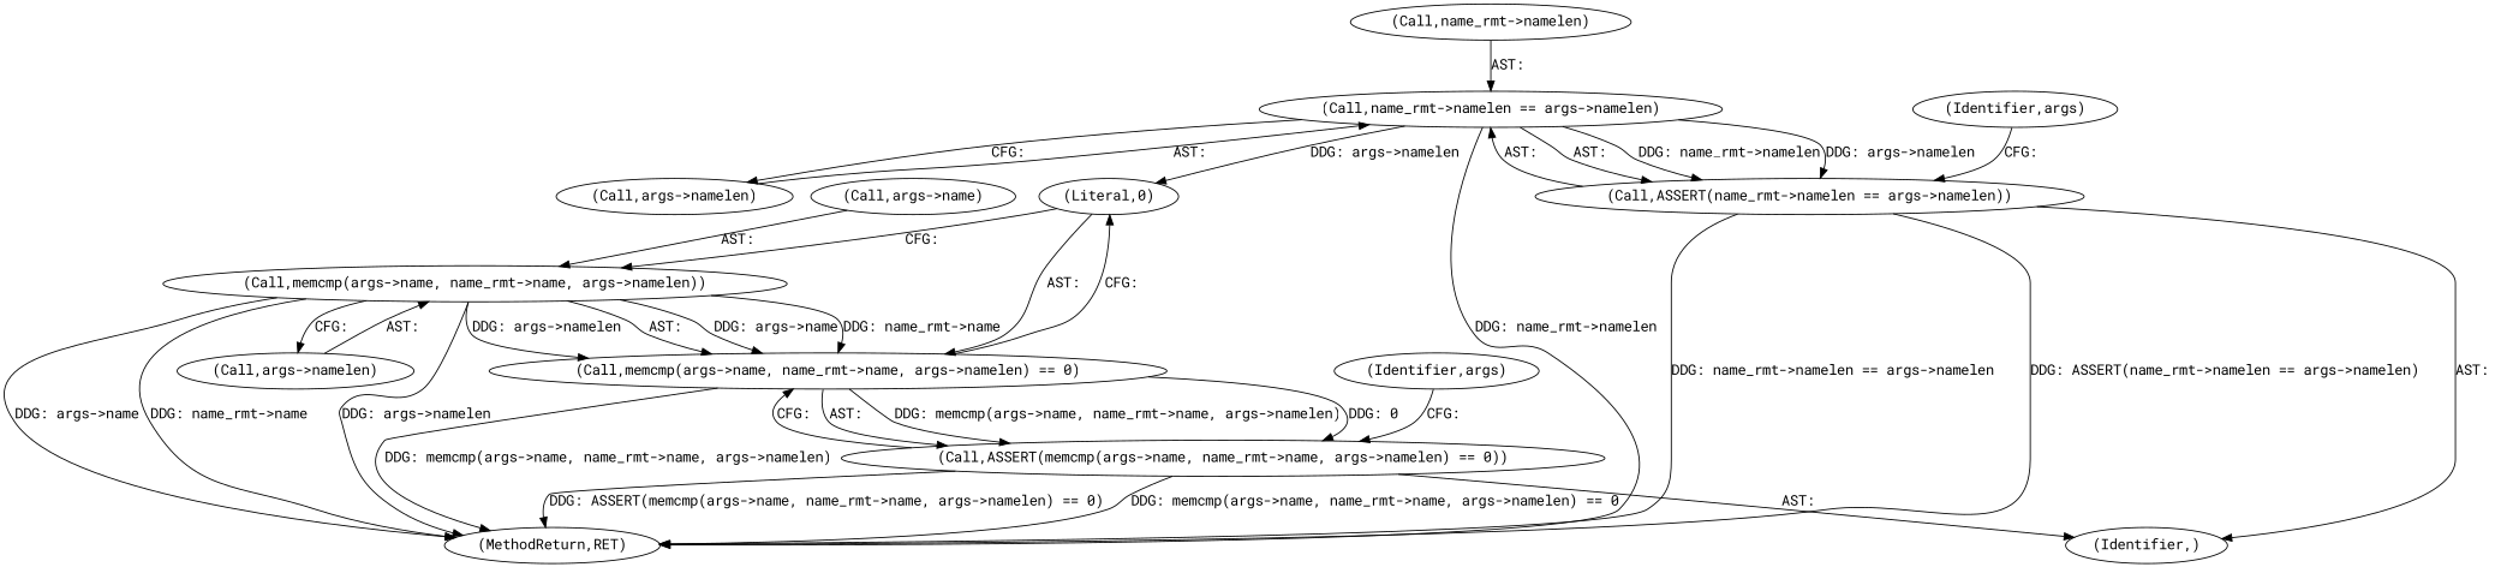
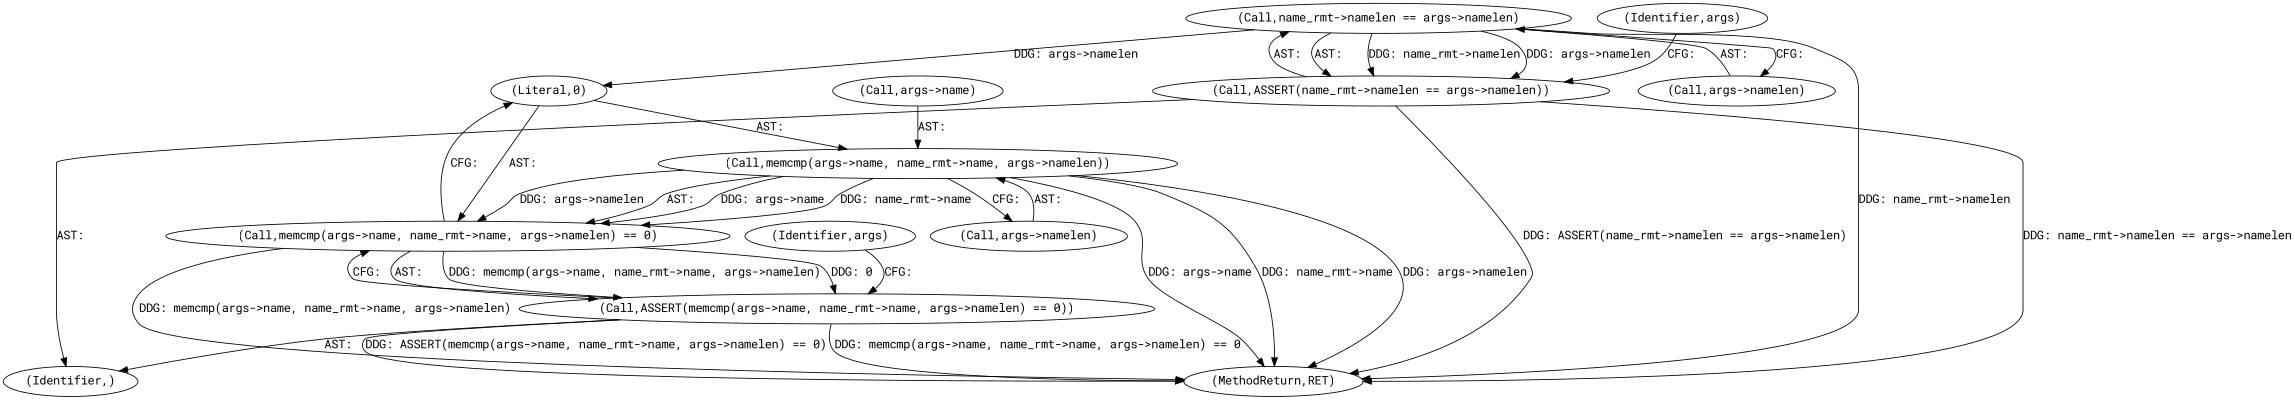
  digraph {
    fontname="Roboto Mono"
    node [fontname="Roboto Mono"]
    edge [fontname="Roboto Mono"]
    n1 [label="(Call,name_rmt->namelen == args->namelen)"]
    n2 [label="(Call,ASSERT(name_rmt->namelen == args->namelen))"]
    n3 [label="(Call,args->namelen)"]
    n4 [label="(MethodReturn,RET)"]
    n5 [label="(Literal,0)"]
    n6 [label="(Identifier,)"]
    n7 [label="(Call,memcmp(args->name, name_rmt->name, args->namelen))"]
    n8 [label="(Call,memcmp(args->name, name_rmt->name, args->namelen) == 0)"]
    n9 [label="(Call,args->namelen)"]
    n10 [label="(Call,ASSERT(memcmp(args->name, name_rmt->name, args->namelen) == 0))"]
    n11 [label="(Call,args->name)"]
    n12 [label="(Identifier,args)"]
-   n13 [label="(Call,name_rmt->namelen)"]
    n14 [label="(Identifier,args)"]
    n1 -> n2 [label="AST: "]
    n1 -> n2 [label="DDG: name_rmt->namelen"]
    n1 -> n2 [label="DDG: args->namelen"]
    n1 -> n3 [label="CFG: "]
    n1 -> n4 [label="DDG: name_rmt->namelen"]
    n1 -> n5 [label="DDG: args->namelen"]
    n2 -> n1 [label="AST: "]
    n2 -> n4 [label="DDG: ASSERT(name_rmt->namelen == args->namelen)"]
    n2 -> n4 [label="DDG: name_rmt->namelen == args->namelen"]
    n2 -> n6 [label="AST: "]
    n3 -> n1 [label="AST: "]
-   n5 -> n7 [label="CFG: "]
+   n5 -> n7 [label="AST: "]
    n5 -> n8 [label="AST: "]
    n7 -> n4 [label="DDG: name_rmt->name"]
    n7 -> n4 [label="DDG: args->namelen"]
    n7 -> n4 [label="DDG: args->name"]
    n7 -> n8 [label="AST: "]
    n7 -> n8 [label="DDG: args->name"]
    n7 -> n8 [label="DDG: name_rmt->name"]
    n7 -> n8 [label="DDG: args->namelen"]
    n7 -> n9 [label="CFG: "]
    n8 -> n4 [label="DDG: memcmp(args->name, name_rmt->name, args->namelen)"]
    n8 -> n5 [label="CFG: "]
    n8 -> n10 [label="AST: "]
    n8 -> n10 [label="DDG: memcmp(args->name, name_rmt->name, args->namelen)"]
    n8 -> n10 [label="DDG: 0"]
    n9 -> n7 [label="AST: "]
    n10 -> n4 [label="DDG: memcmp(args->name, name_rmt->name, args->namelen) == 0"]
    n10 -> n4 [label="DDG: ASSERT(memcmp(args->name, name_rmt->name, args->namelen) == 0)"]
    n10 -> n6 [label="AST: "]
    n10 -> n8 [label="CFG: "]
    n11 -> n7 [label="AST: "]
    n12 -> n10 [label="CFG: "]
-   n13 -> n1 [label="AST: "]
    n14 -> n2 [label="CFG: "]
  }
